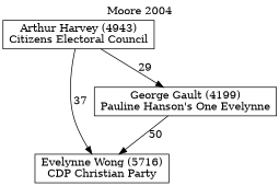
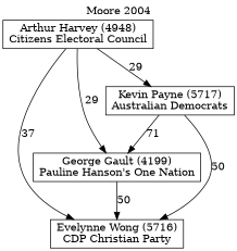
  digraph {
    label="Moore 2004"
    labelloc=t
    mclimit=2
    node [shape=box]
    n1 [label="Evelynne Wong (5716)\nCDP Christian Party"]
-   n2 [label="George Gault (4199)\nPauline Hanson's One Evelynne"]
-   n4 [label="Arthur Harvey (4943)\nCitizens Electoral Council"]
+   n2 [label="George Gault (4199)\nPauline Hanson's One Nation"]
+   n3 [label="Kevin Payne (5717)\nAustralian Democrats"]
+   n4 [label="Arthur Harvey (4948)\nCitizens Electoral Council"]
    n2 -> n1 [label=50]
+   n3 -> n1 [label=50]
+   n3 -> n2 [label=71]
    n4 -> n1 [label=37]
    n4 -> n2 [label=29]
+   n4 -> n3 [label=29]
  }
